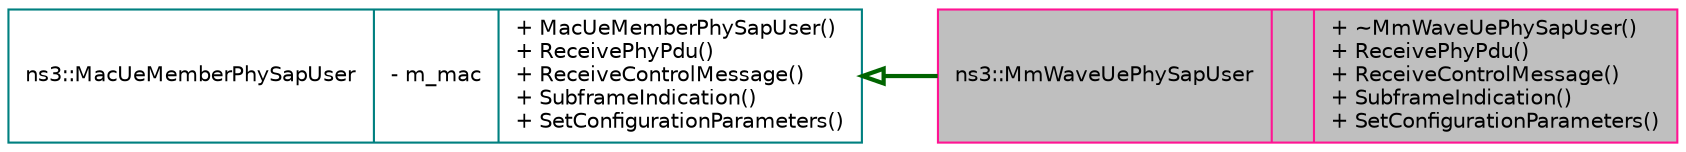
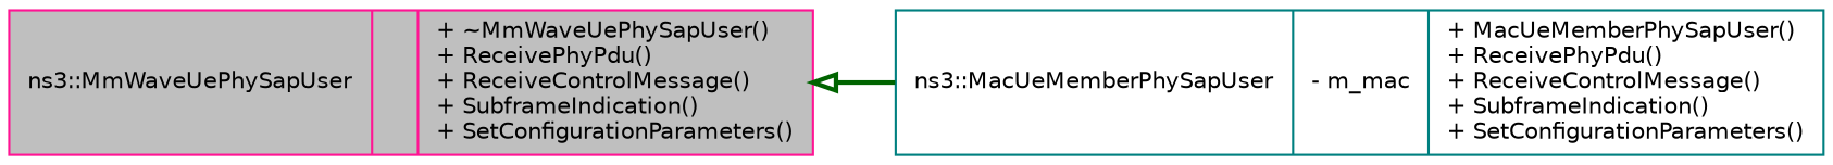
  digraph {
    rankdir=LR
    fontname="DejaVu Sans"
    node [fontname="DejaVu Sans" fontsize=10 shape=record style=filled]
    n1 [color=deeppink fillcolor=grey75 fontcolor=black height=0.2 label="{ns3::MmWaveUePhySapUser\n||+ ~MmWaveUePhySapUser()\l+ ReceivePhyPdu()\l+ ReceiveControlMessage()\l+ SubframeIndication()\l+ SetConfigurationParameters()\l}" width=0.4]
    n2 [color=teal fillcolor=white height=0.2 label="{ns3::MacUeMemberPhySapUser\n|- m_mac\l|+ MacUeMemberPhySapUser()\l+ ReceivePhyPdu()\l+ ReceiveControlMessage()\l+ SubframeIndication()\l+ SetConfigurationParameters()\l}" width=0.4]
-   n2 -> n1 [arrowtail=onormal color=darkgreen dir=back fontname="DejaVu Sans" fontsize=10 labelfontname=Helvetica labelfontsize=10 style=bold]
+   n1 -> n2 [arrowtail=onormal color=darkgreen dir=back fontname="DejaVu Sans" fontsize=10 labelfontname=Helvetica labelfontsize=10 style=bold]
  }
